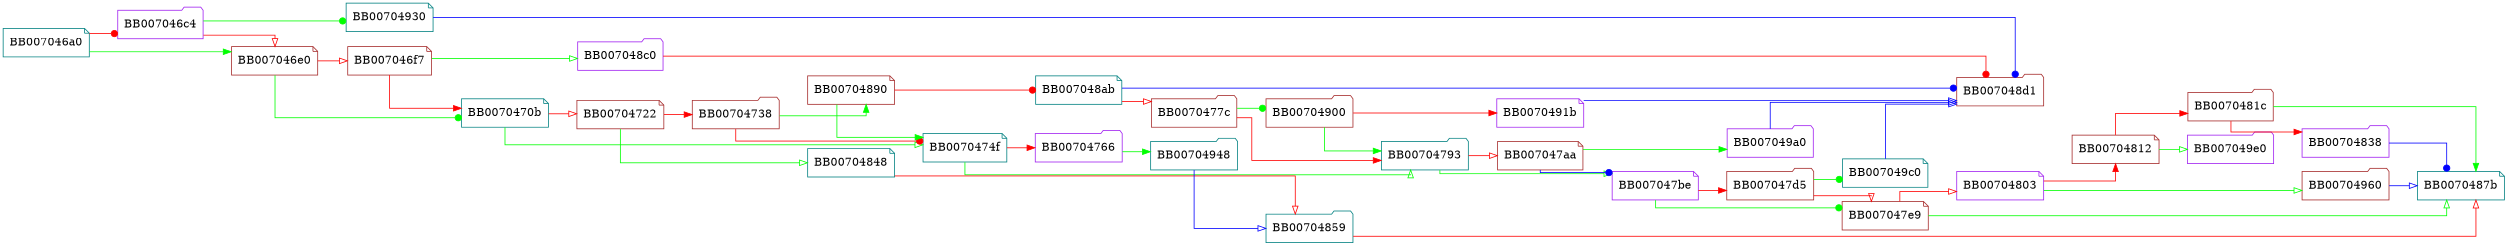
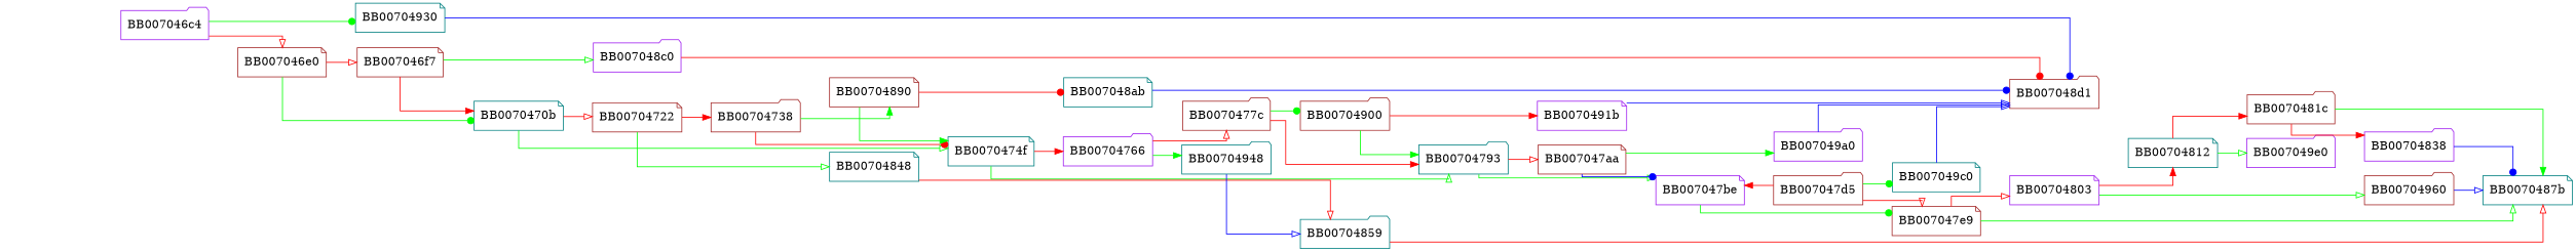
  digraph {
    rankdir=LR
    splines=ortho
    node [color=brown shape=note]
    edge [arrowhead=onormal color=red]
-   BB007046a0 [color=teal]
    BB007046e0
    BB007046c4 [color=purple shape=folder]
    BB0070470b [color=teal]
    BB007046f7
    BB00704930 [color=teal]
    BB0070474f [color=teal]
    BB00704722
    BB007048c0 [color=purple shape=folder]
    BB007048d1 [shape=folder]
    BB00704793 [color=teal shape=folder]
    BB00704766 [color=purple shape=folder]
    BB00704848 [color=teal]
    BB00704738 [shape=folder]
    BB007047be [color=purple]
    BB007047aa
    BB00704948 [color=teal shape=folder]
    BB0070477c [shape=folder]
    BB00704859 [color=teal shape=folder]
    BB00704890
    BB0070487b [color=teal]
    BB007048ab [color=teal]
    BB007047e9
    BB007047d5 [shape=folder]
    BB007049a0 [color=purple shape=folder]
    BB00704900 [shape=folder]
    BB0070491b [color=purple]
    BB00704803 [color=purple]
    BB007049c0 [color=teal]
    BB00704960 [shape=folder]
-   BB00704812
+   BB00704812 [color=teal]
    BB007049e0 [color=purple shape=folder]
    BB0070481c [shape=folder]
    BB00704838 [color=purple shape=folder]
-   BB007046a0 -> BB007046e0 [arrowhead=normal color=green]
-   BB007046a0 -> BB007046c4 [arrowhead=dot]
    BB007046e0 -> BB0070470b [arrowhead=dot color=green]
    BB007046e0 -> BB007046f7
    BB007046c4 -> BB007046e0
    BB007046c4 -> BB00704930 [arrowhead=dot color=green]
    BB0070470b -> BB0070474f [color=green]
    BB0070470b -> BB00704722
    BB007046f7 -> BB0070470b [arrowhead=normal]
    BB007046f7 -> BB007048c0 [color=green]
    BB00704930 -> BB007048d1 [arrowhead=dot color=blue]
    BB0070474f -> BB00704793 [color=green]
    BB0070474f -> BB00704766 [arrowhead=normal]
    BB00704722 -> BB00704848 [color=green]
    BB00704722 -> BB00704738 [arrowhead=normal]
    BB007048c0 -> BB007048d1 [arrowhead=dot]
    BB00704793 -> BB007047be [color=green]
    BB00704793 -> BB007047aa
    BB00704766 -> BB00704948 [arrowhead=normal color=green]
-   BB007048ab -> BB0070477c
+   BB00704766 -> BB0070477c
    BB00704848 -> BB00704859
    BB00704738 -> BB0070474f [arrowhead=dot]
    BB00704738 -> BB00704890 [arrowhead=normal color=green]
    BB007047be -> BB007047e9 [arrowhead=dot color=green]
-   BB007047be -> BB007047d5 [arrowhead=normal]
+   BB007047d5 -> BB007047be [arrowhead=normal]
    BB007047aa -> BB007047be [arrowhead=dot color=blue]
    BB007047aa -> BB007049a0 [arrowhead=normal color=green]
    BB00704948 -> BB00704859 [color=blue]
    BB0070477c -> BB00704793 [arrowhead=normal]
    BB0070477c -> BB00704900 [arrowhead=dot color=green]
    BB00704859 -> BB0070487b
    BB00704890 -> BB0070474f [arrowhead=normal color=green]
    BB00704890 -> BB007048ab [arrowhead=dot]
    BB007048ab -> BB007048d1 [arrowhead=dot color=blue]
    BB007047e9 -> BB0070487b [color=green]
    BB007047e9 -> BB00704803
    BB007047d5 -> BB007047e9
    BB007047d5 -> BB007049c0 [arrowhead=dot color=green]
    BB007049a0 -> BB007048d1 [color=blue]
    BB00704900 -> BB00704793 [arrowhead=normal color=green]
    BB00704900 -> BB0070491b [arrowhead=normal]
    BB0070491b -> BB007048d1 [color=blue]
    BB00704803 -> BB00704960 [color=green]
    BB00704803 -> BB00704812 [arrowhead=normal]
    BB007049c0 -> BB007048d1 [color=blue]
    BB00704960 -> BB0070487b [color=blue]
    BB00704812 -> BB007049e0 [color=green]
    BB00704812 -> BB0070481c [arrowhead=normal]
    BB0070481c -> BB0070487b [arrowhead=normal color=green]
    BB0070481c -> BB00704838 [arrowhead=normal]
    BB00704838 -> BB0070487b [arrowhead=dot color=blue]
  }
